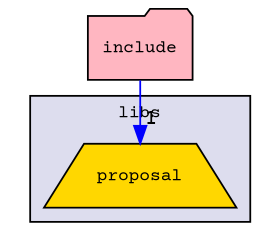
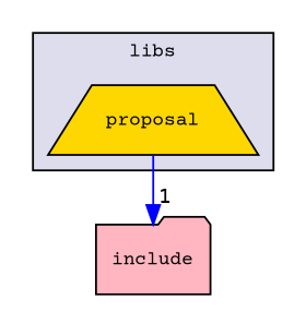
  digraph {
    compound=true
    fontname="Courier Prime"
    node [fontname="Courier Prime" fontsize=10 style=filled]
    n1 [fillcolor=gold label=proposal pencolor=black shape=trapezium]
    n2 [label=include shape=folder fillcolor=lightpink]
    subgraph cluster_1 {
      bgcolor="#ddddee"
      fontsize=10
      label=libs
      pencolor=black
      n1
    }
-   n2 -> n1 [headlabel=1 labeldistance=1.5 labelfontname=Helvetica labelfontsize=10 color=blue fontname="Courier Prime"]
+   n1 -> n2 [headlabel=1 labeldistance=1.5 labelfontname=Helvetica labelfontsize=10 color=blue fontname="Courier Prime"]
  }
